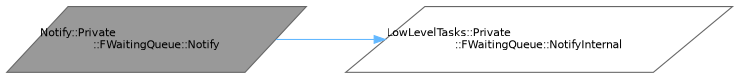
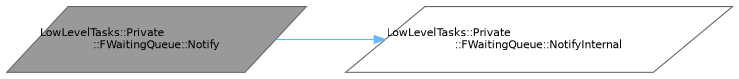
  digraph {
    rankdir=LR
    node [fontname=Helvetica fontsize=10 shape=parallelogram style=filled]
-   n1 [color=gray40 fillcolor=grey60 fontcolor=black height=0.2 label="Notify::Private\l::FWaitingQueue::Notify" width=0.4]
+   n1 [color=gray40 fillcolor=grey60 fontcolor=black height=0.2 label="LowLevelTasks::Private\l::FWaitingQueue::Notify" width=0.4]
    n2 [color=grey40 fillcolor=white height=0.2 label="LowLevelTasks::Private\l::FWaitingQueue::NotifyInternal" width=0.4]
    n1 -> n2 [color=steelblue1 fontname=Helvetica fontsize=10 labelfontname=Helvetica labelfontsize=10 style=solid]
  }
